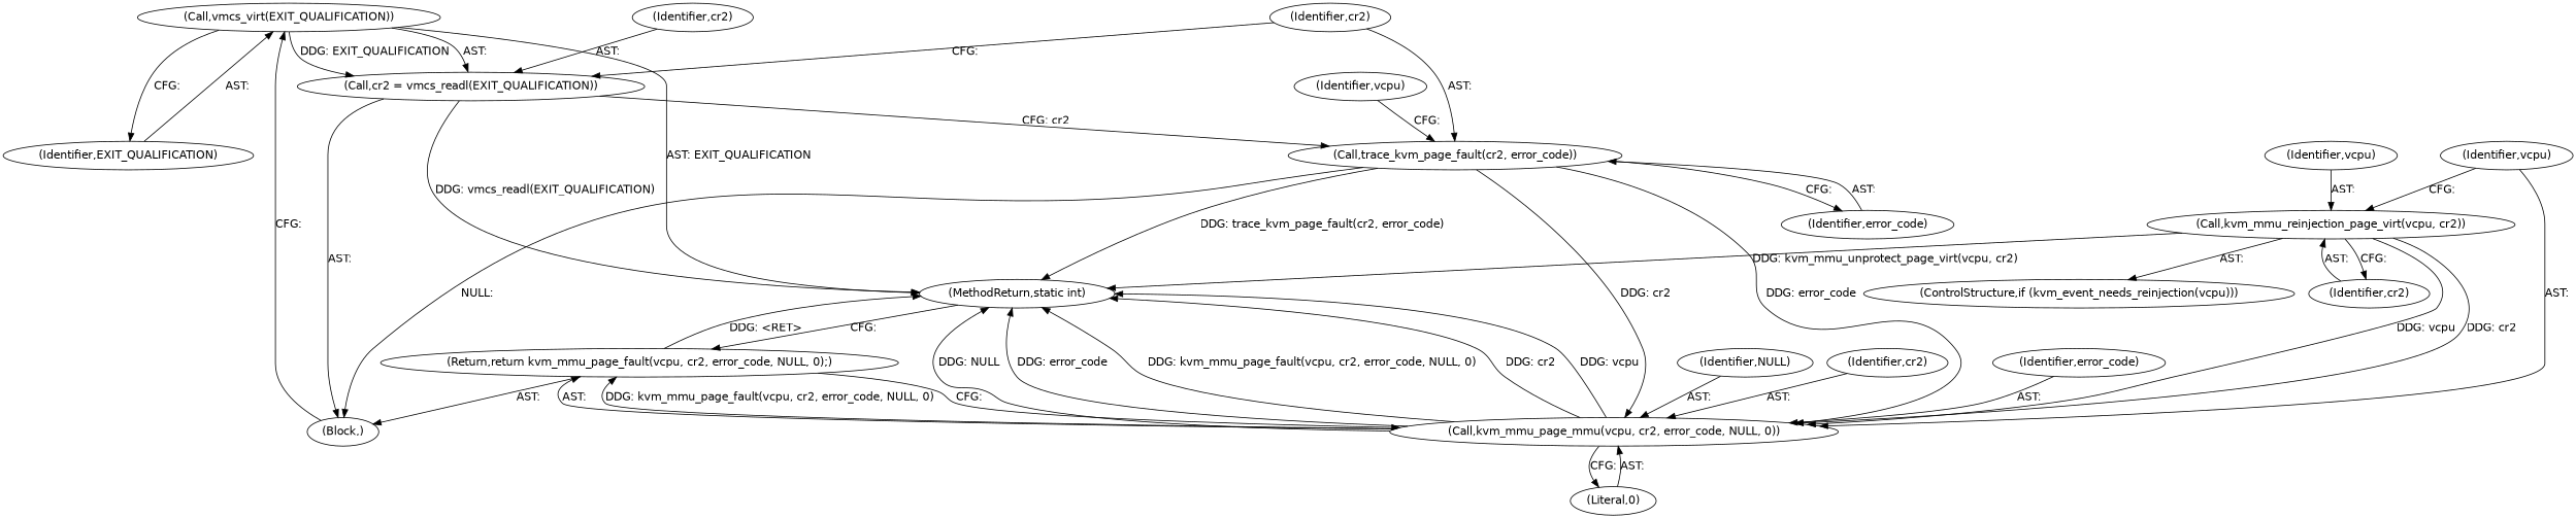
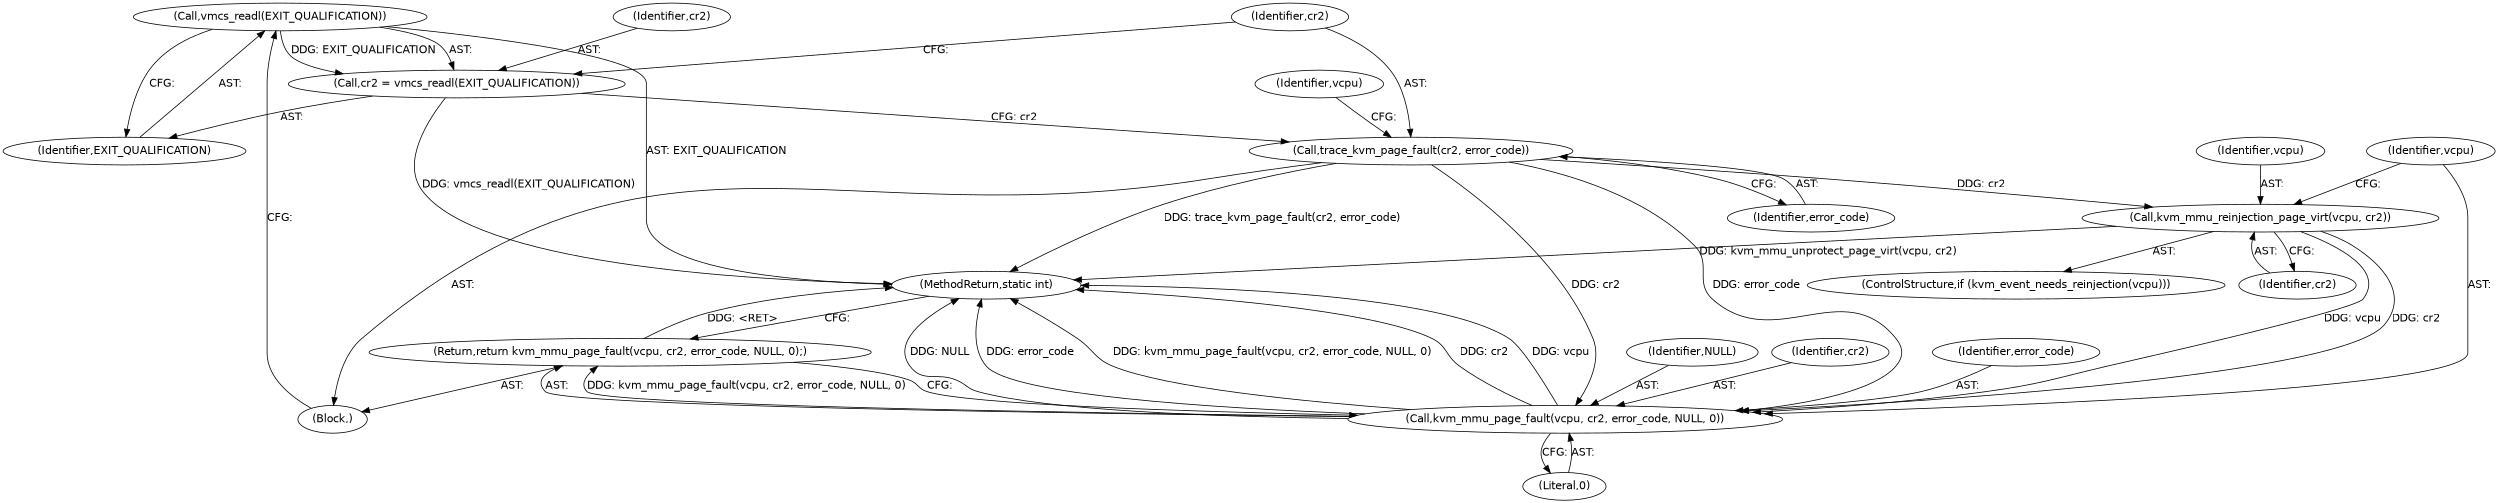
  digraph {
    fontname="DejaVu Sans"
    node [fontname="DejaVu Sans"]
    edge [fontname="DejaVu Sans"]
-   n1 [label="(Call,vmcs_virt(EXIT_QUALIFICATION))"]
+   n1 [label="(Call,vmcs_readl(EXIT_QUALIFICATION))"]
    n2 [label="(Call,cr2 = vmcs_readl(EXIT_QUALIFICATION))"]
    n3 [label="(MethodReturn,static int)"]
    n4 [label="(Identifier,EXIT_QUALIFICATION)"]
    n5 [label="(Call,trace_kvm_page_fault(cr2, error_code))"]
    n6 [label="(Block,)"]
    n7 [label="(Return,return kvm_mmu_page_fault(vcpu, cr2, error_code, NULL, 0);)"]
    n8 [label="(Call,kvm_mmu_reinjection_page_virt(vcpu, cr2))"]
-   n9 [label="(Call,kvm_mmu_page_mmu(vcpu, cr2, error_code, NULL, 0))"]
+   n9 [label="(Call,kvm_mmu_page_fault(vcpu, cr2, error_code, NULL, 0))"]
    n10 [label="(Identifier,error_code)"]
    n11 [label="(ControlStructure,if (kvm_event_needs_reinjection(vcpu)))"]
    n12 [label="(Identifier,cr2)"]
    n13 [label="(Literal,0)"]
    n14 [label="(Identifier,vcpu)"]
    n15 [label="(Identifier,NULL)"]
    n16 [label="(Identifier,cr2)"]
    n17 [label="(Identifier,vcpu)"]
    n18 [label="(Identifier,error_code)"]
    n19 [label="(Identifier,vcpu)"]
    n20 [label="(Identifier,cr2)"]
    n21 [label="(Identifier,cr2)"]
    n1 -> n2 [label="AST: "]
    n1 -> n2 [label="DDG: EXIT_QUALIFICATION"]
    n1 -> n3 [label="AST: EXIT_QUALIFICATION"]
    n1 -> n4 [label="CFG: "]
    n2 -> n3 [label="DDG: vmcs_readl(EXIT_QUALIFICATION)"]
    n2 -> n5 [label="CFG: cr2"]
-   n2 -> n6 [label="AST: "]
+   n2 -> n4 [label="AST: "]
    n3 -> n7 [label="CFG: "]
    n4 -> n1 [label="AST: "]
    n5 -> n3 [label="DDG: trace_kvm_page_fault(cr2, error_code)"]
-   n5 -> n6 [label="NULL: "]
+   n5 -> n6 [label="AST: "]
+   n5 -> n8 [label="DDG: cr2"]
    n5 -> n9 [label="DDG: cr2"]
    n5 -> n9 [label="DDG: error_code"]
    n5 -> n10 [label="CFG: "]
    n6 -> n1 [label="CFG: "]
    n7 -> n3 [label="DDG: <RET>"]
    n7 -> n6 [label="AST: "]
    n7 -> n9 [label="CFG: "]
    n8 -> n3 [label="DDG: kvm_mmu_unprotect_page_virt(vcpu, cr2)"]
    n8 -> n9 [label="DDG: vcpu"]
    n8 -> n9 [label="DDG: cr2"]
    n8 -> n11 [label="AST: "]
    n8 -> n12 [label="CFG: "]
    n9 -> n3 [label="DDG: kvm_mmu_page_fault(vcpu, cr2, error_code, NULL, 0)"]
    n9 -> n3 [label="DDG: cr2"]
    n9 -> n3 [label="DDG: vcpu"]
    n9 -> n3 [label="DDG: NULL"]
    n9 -> n3 [label="DDG: error_code"]
    n9 -> n7 [label="AST: "]
    n9 -> n7 [label="DDG: kvm_mmu_page_fault(vcpu, cr2, error_code, NULL, 0)"]
    n9 -> n13 [label="CFG: "]
    n10 -> n5 [label="AST: "]
    n12 -> n8 [label="AST: "]
    n13 -> n9 [label="AST: "]
    n14 -> n5 [label="CFG: "]
    n15 -> n9 [label="AST: "]
    n16 -> n9 [label="AST: "]
    n17 -> n8 [label="CFG: "]
    n17 -> n9 [label="AST: "]
    n18 -> n9 [label="AST: "]
    n19 -> n8 [label="AST: "]
    n20 -> n2 [label="CFG: "]
    n20 -> n5 [label="AST: "]
    n21 -> n2 [label="AST: "]
  }
